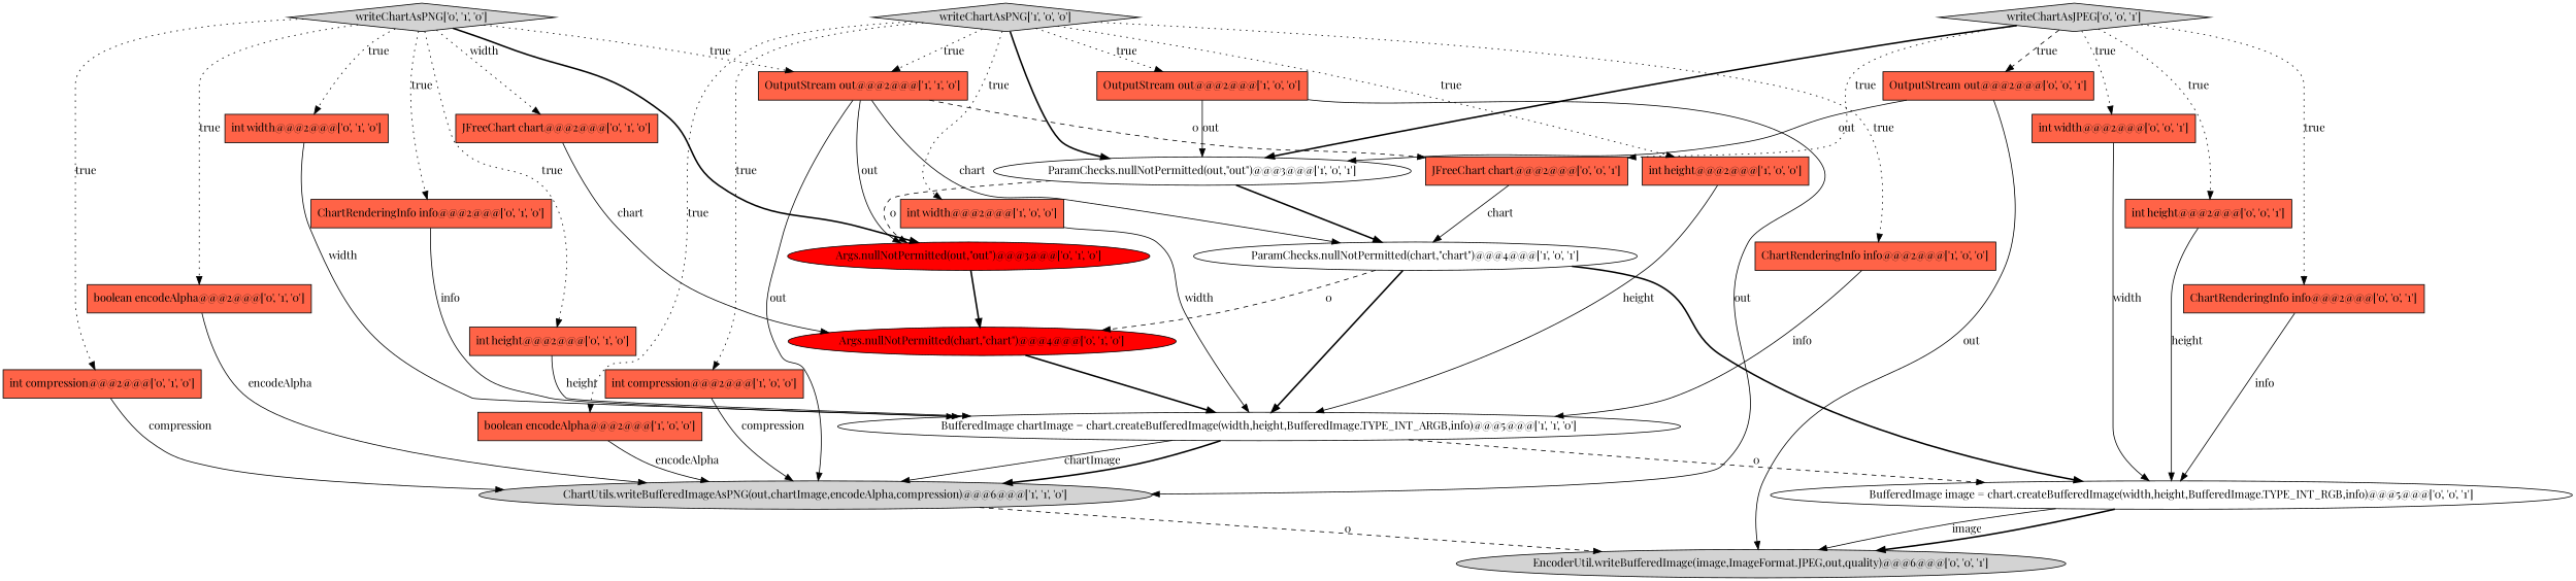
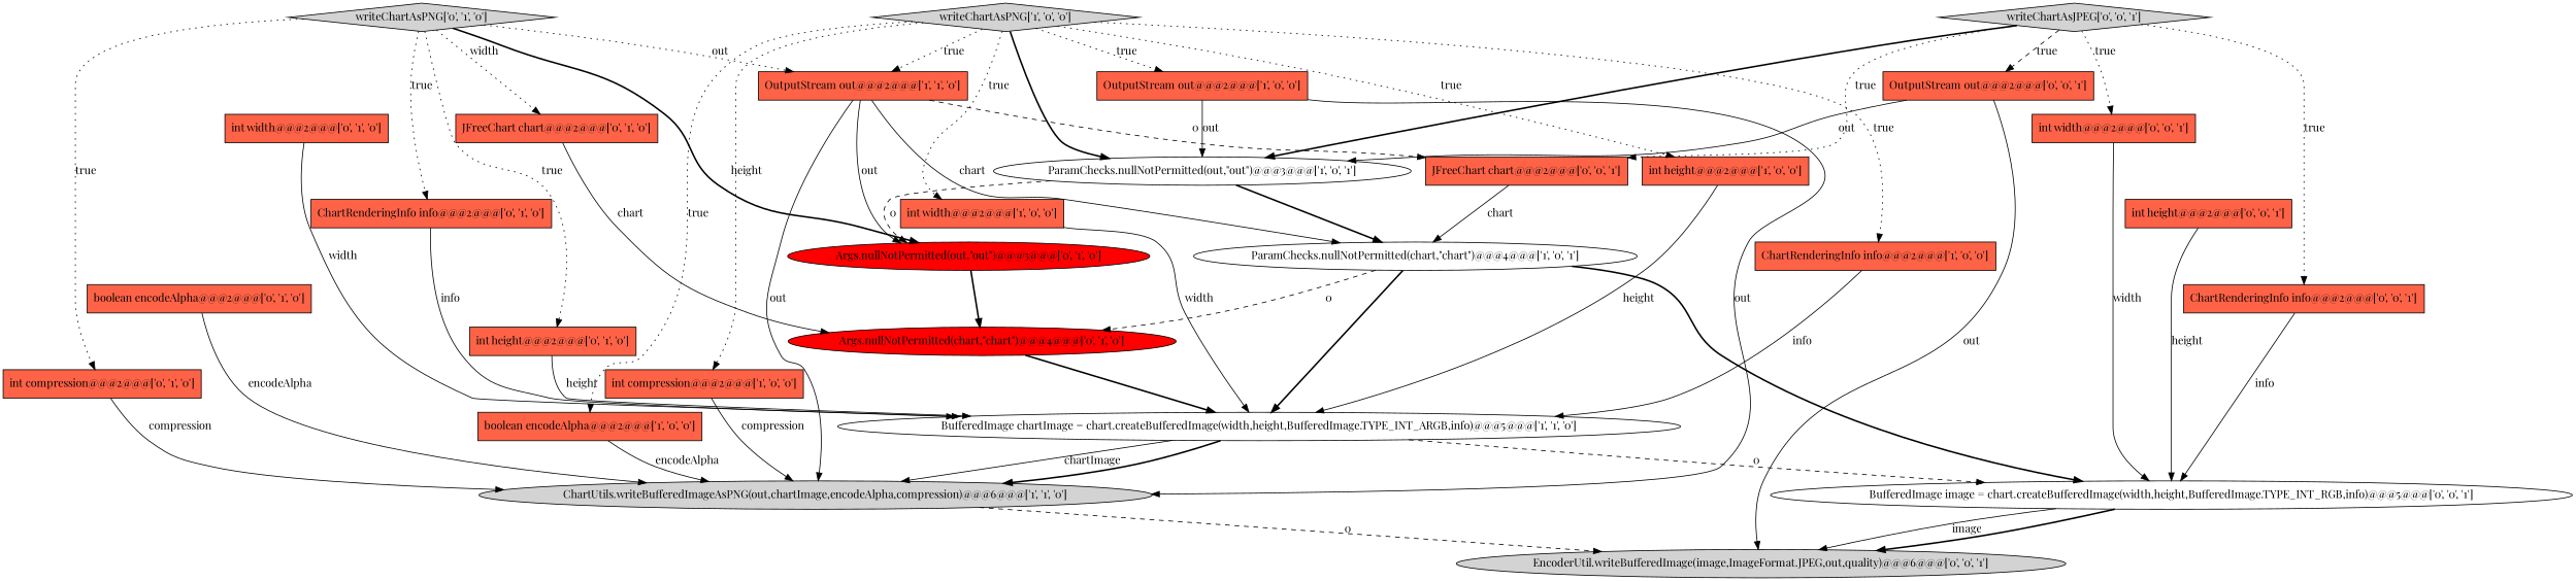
  digraph {
    fontname="Playfair Display"
    node [fillcolor=tomato fontname="Playfair Display" shape=box style=filled]
    edge [fontname="Playfair Display" style=solid]
    n1 [fillcolor=lightgray label="EncoderUtil.writeBufferedImage(image,ImageFormat.JPEG,out,quality)@@@6@@@['0', '0', '1']" shape=ellipse]
    n2 [label="OutputStream out@@@2@@@['0', '0', '1']"]
    n3 [fillcolor=white label="ParamChecks.nullNotPermitted(out,\"out\")@@@3@@@['1', '0', '1']" shape=ellipse]
    n4 [fillcolor=red label="Args.nullNotPermitted(out,\"out\")@@@3@@@['0', '1', '0']" shape=ellipse]
    n5 [fillcolor=white label="ParamChecks.nullNotPermitted(chart,\"chart\")@@@4@@@['1', '0', '1']" shape=ellipse]
    n6 [label="int height@@@2@@@['1', '0', '0']"]
    n7 [fillcolor=white label="BufferedImage chartImage = chart.createBufferedImage(width,height,BufferedImage.TYPE_INT_ARGB,info)@@@5@@@['1', '1', '0']" shape=ellipse]
    n8 [fillcolor=lightgray label="ChartUtils.writeBufferedImageAsPNG(out,chartImage,encodeAlpha,compression)@@@6@@@['1', '1', '0']" shape=ellipse]
    n9 [fillcolor=white label="BufferedImage image = chart.createBufferedImage(width,height,BufferedImage.TYPE_INT_RGB,info)@@@5@@@['0', '0', '1']" shape=ellipse]
    n10 [label="OutputStream out@@@2@@@['1', '1', '0']"]
    n11 [label="JFreeChart chart@@@2@@@['0', '0', '1']"]
    n12 [fillcolor=red label="Args.nullNotPermitted(chart,\"chart\")@@@4@@@['0', '1', '0']" shape=ellipse]
    n13 [label="int width@@@2@@@['0', '0', '1']"]
    n14 [label="int compression@@@2@@@['1', '0', '0']"]
    n15 [label="int width@@@2@@@['0', '1', '0']"]
    n16 [label="boolean encodeAlpha@@@2@@@['1', '0', '0']"]
    n17 [label="int width@@@2@@@['1', '0', '0']"]
    n18 [label="int compression@@@2@@@['0', '1', '0']"]
    n19 [label="int height@@@2@@@['0', '0', '1']"]
    n20 [label="ChartRenderingInfo info@@@2@@@['0', '1', '0']"]
    n21 [fillcolor=lightgray label="writeChartAsPNG['0', '1', '0']" shape=diamond]
    n22 [label="JFreeChart chart@@@2@@@['0', '1', '0']"]
    n23 [label="boolean encodeAlpha@@@2@@@['0', '1', '0']"]
    n24 [label="int height@@@2@@@['0', '1', '0']"]
    n25 [fillcolor=lightgray label="writeChartAsPNG['1', '0', '0']" shape=diamond]
    n26 [label="OutputStream out@@@2@@@['1', '0', '0']"]
    n27 [label="ChartRenderingInfo info@@@2@@@['1', '0', '0']"]
    n28 [label="ChartRenderingInfo info@@@2@@@['0', '0', '1']"]
    n29 [fillcolor=lightgray label="writeChartAsJPEG['0', '0', '1']" shape=diamond]
    n2 -> n1 [label=out]
    n2 -> n3 [label=out]
    n3 -> n4 [label=0 style=dashed]
    n3 -> n5 [style=bold]
    n4 -> n12 [style=bold]
    n5 -> n7 [style=bold]
    n5 -> n9 [style=bold]
    n5 -> n12 [label=0 style=dashed]
    n6 -> n7 [label=height]
    n7 -> n8 [label=chartImage]
    n7 -> n8 [style=bold]
    n7 -> n9 [label=0 style=dashed]
    n8 -> n1 [label=0 style=dashed]
    n9 -> n1 [style=bold]
    n9 -> n1 [label=image]
    n10 -> n4 [label=out]
    n10 -> n5 [label=chart]
    n10 -> n8 [label=out]
    n10 -> n11 [label=0 style=dashed]
    n11 -> n5 [label=chart]
    n12 -> n7 [style=bold]
    n13 -> n9 [label=width]
    n14 -> n8 [label=compression]
    n15 -> n7 [label=width]
    n16 -> n8 [label=encodeAlpha]
    n17 -> n7 [label=width]
    n18 -> n8 [label=compression]
    n19 -> n9 [label=height]
    n20 -> n7 [label=info]
    n21 -> n4 [style=bold]
-   n21 -> n10 [label=true style=dotted]
-   n21 -> n15 [label=true style=dotted]
+   n21 -> n10 [label=out style=dotted]
    n21 -> n18 [label=true style=dotted]
    n21 -> n20 [label=true style=dotted]
    n21 -> n22 [label=width style=dotted]
-   n21 -> n23 [label=true style=dotted]
    n21 -> n24 [label=true style=dotted]
    n22 -> n12 [label=chart]
    n23 -> n8 [label=encodeAlpha]
    n24 -> n7 [label=height]
    n25 -> n3 [style=bold]
    n25 -> n6 [label=true style=dotted]
    n25 -> n10 [label=true style=dotted]
-   n25 -> n14 [label=true style=dotted]
+   n25 -> n14 [label=height style=dotted]
    n25 -> n16 [label=true style=dotted]
    n25 -> n17 [label=true style=dotted]
    n25 -> n26 [label=true style=dotted]
    n25 -> n27 [label=true style=dotted]
    n26 -> n3 [label=out]
    n26 -> n8 [label=out]
    n27 -> n7 [label=info]
    n28 -> n9 [label=info]
    n29 -> n2 [label=true style=dashed]
    n29 -> n3 [style=bold]
    n29 -> n11 [label=true style=dotted]
    n29 -> n13 [label=true style=dotted]
-   n29 -> n19 [label=true style=dotted]
    n29 -> n28 [label=true style=dotted]
  }
